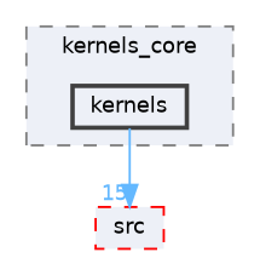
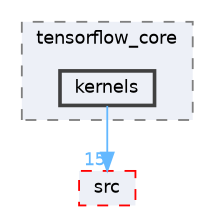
  digraph {
    compound=true
    node [fillcolor="#edf0f7" fontname=Helvetica fontsize=10 shape=box]
    n1 [color=grey25 height=0.2 label=kernels style="filled,bold" width=0.4]
    n2 [color=red height=0.2 label=src style="filled,dashed" width=0.4]
    subgraph cluster_1 {
      bgcolor="#edf0f7"
      fontname=Helvetica
      fontsize=10
-     label=kernels_core
+     label=tensorflow_core
      pencolor=grey50
      style="filled,dashed"
      n1
    }
    n1 -> n2 [color=steelblue1 fontcolor=steelblue1 fontname=Helvetica fontsize=10 headlabel=15 labeldistance=1.5 labelfontname=Helvetica labelfontsize=10]
  }
